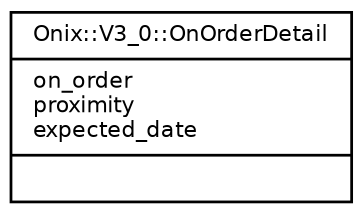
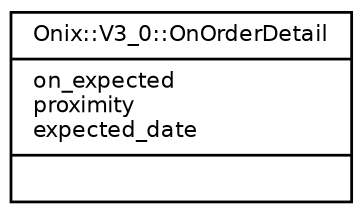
  digraph {
    fontname="Bitstream Vera Sans"
    fontsize=8
-   n1 [fontname="Bitstream Vera Sans" fontsize=8 label="{Onix::V3_0::OnOrderDetail\l|on_order\lproximity\lexpected_date\l|\l}" shape=record]
+   n1 [fontname="Bitstream Vera Sans" fontsize=8 label="{Onix::V3_0::OnOrderDetail\l|on_expected\lproximity\lexpected_date\l|\l}" shape=record]
  }
